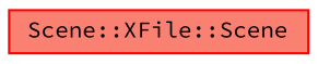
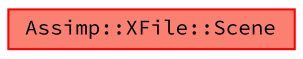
  digraph {
    rankdir=TB
    fontname="Source Code Pro"
-   n1 [color=red fillcolor=salmon fontname="Source Code Pro" fontsize=10 height=0.2 label="Scene::XFile::Scene" shape=record style=filled width=0.4]
+   n1 [color=red fillcolor=salmon fontname="Source Code Pro" fontsize=10 height=0.2 label="Assimp::XFile::Scene" shape=record style=filled width=0.4]
  }
